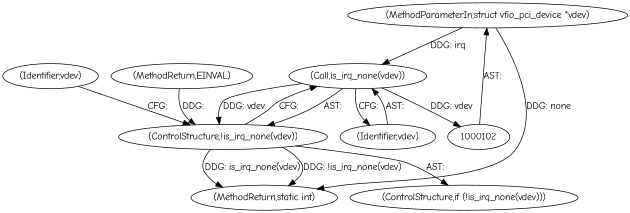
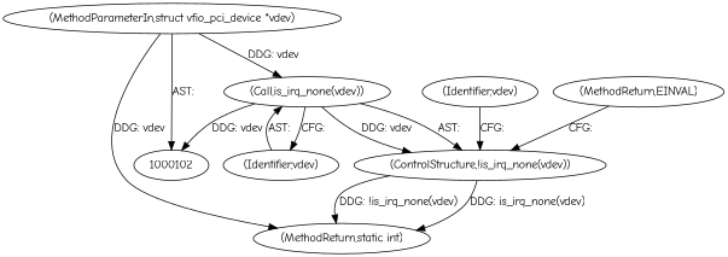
  digraph {
    fontname="Comic Neue"
    node [fontname="Comic Neue"]
    edge [fontname="Comic Neue"]
    n1 [label="(MethodParameterIn,struct vfio_pci_device *vdev)"]
    n2 [label="(Call,is_irq_none(vdev))"]
    n3 [label="(MethodReturn,static int)"]
    1000102
    n5 [label="(ControlStructure,!is_irq_none(vdev))"]
    n6 [label="(Identifier,vdev)"]
-   n7 [label="(ControlStructure,if (!is_irq_none(vdev)))"]
    n8 [label="(Identifier,vdev)"]
    n9 [label="(MethodReturn,EINVAL)"]
-   n1 -> n2 [label="DDG: irq"]
-   n1 -> n3 [label="DDG: none"]
-   1000102 -> n1 [label="AST: "]
+   n1 -> n2 [label="DDG: vdev"]
+   n1 -> n3 [label="DDG: vdev"]
+   n1 -> 1000102 [label="AST: "]
    n2 -> 1000102 [label="DDG: vdev"]
    n2 -> n5 [label="AST: "]
    n2 -> n5 [label="DDG: vdev"]
    n2 -> n6 [label="CFG: "]
-   n5 -> n2 [label="CFG: "]
    n5 -> n3 [label="DDG: is_irq_none(vdev)"]
    n5 -> n3 [label="DDG: !is_irq_none(vdev)"]
-   n5 -> n7 [label="AST: "]
    n6 -> n2 [label="AST: "]
    n8 -> n5 [label="CFG: "]
-   n9 -> n5 [label="DDG: "]
+   n9 -> n5 [label="CFG: "]
  }
